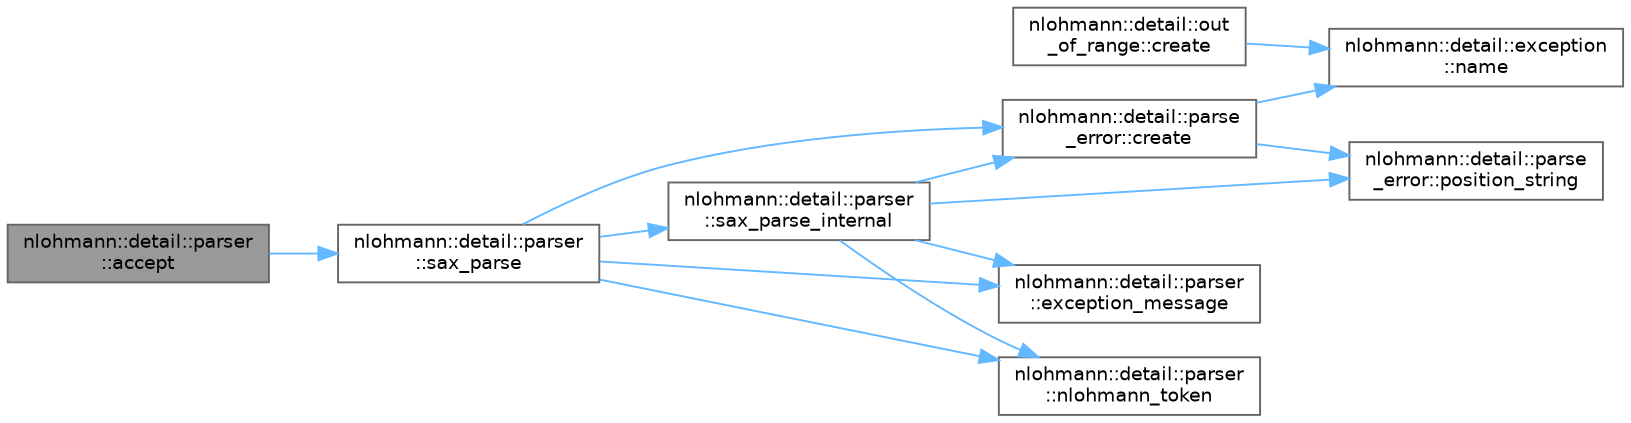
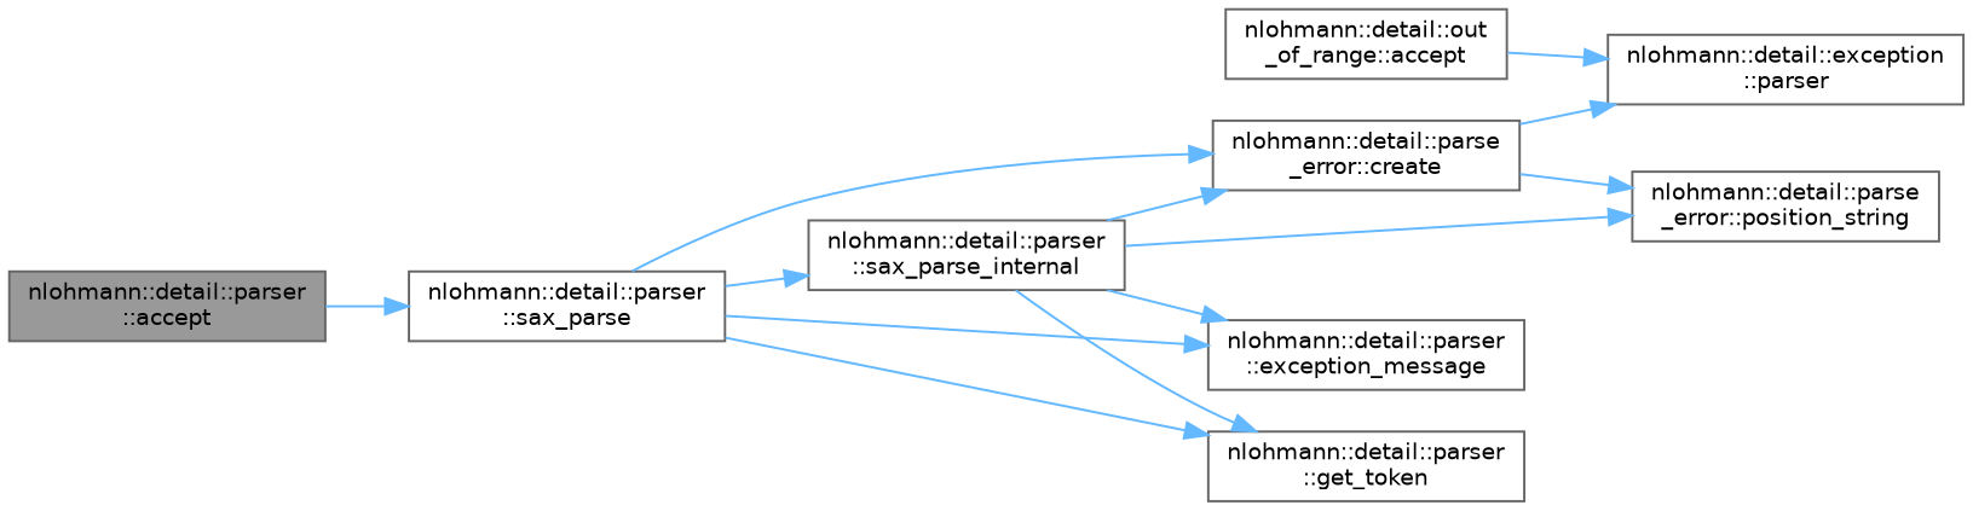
  digraph {
    rankdir=LR
    node [color=grey40 fillcolor=white fontname=Helvetica fontsize=10 shape=box style=filled]
    edge [color=steelblue1 fontname=Helvetica fontsize=10 labelfontname=Helvetica labelfontsize=10 style=solid]
    n1 [color=gray40 fillcolor=grey60 fontcolor=black height=0.2 label="nlohmann::detail::parser\l::accept" width=0.4]
    n2 [height=0.2 label="nlohmann::detail::parser\l::sax_parse" width=0.4]
    n3 [height=0.2 label="nlohmann::detail::parse\l_error::create" width=0.4]
    n4 [height=0.2 label="nlohmann::detail::parser\l::exception_message" width=0.4]
-   n5 [height=0.2 label="nlohmann::detail::parser\l::nlohmann_token" width=0.4]
+   n5 [height=0.2 label="nlohmann::detail::parser\l::get_token" width=0.4]
    n6 [height=0.2 label="nlohmann::detail::parser\l::sax_parse_internal" width=0.4]
-   n7 [height=0.2 label="nlohmann::detail::exception\l::name" width=0.4]
+   n7 [height=0.2 label="nlohmann::detail::exception\l::parser" width=0.4]
    n8 [height=0.2 label="nlohmann::detail::parse\l_error::position_string" width=0.4]
-   n9 [height=0.2 label="nlohmann::detail::out\l_of_range::create" width=0.4]
+   n9 [height=0.2 label="nlohmann::detail::out\l_of_range::accept" width=0.4]
    n1 -> n2
    n2 -> n3
    n2 -> n4
    n2 -> n5
    n2 -> n6
    n3 -> n7
    n3 -> n8
    n6 -> n3
    n6 -> n4
    n6 -> n5
    n6 -> n8
    n9 -> n7
  }
